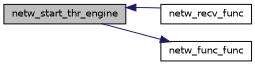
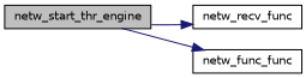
  digraph {
    rankdir=LR
    node [color=black fillcolor=white fontname=Helvetica fontsize=10 shape=record style=filled]
    edge [color=midnightblue fontname=Helvetica fontsize=10 labelfontname=Helvetica labelfontsize=10 style=solid]
    n1 [fillcolor=grey75 fontcolor=black height=0.2 label=netw_start_thr_engine width=0.4]
    n2 [height=0.2 label=netw_recv_func width=0.4]
    n3 [height=0.2 label=netw_func_func width=0.4]
-   n2 -> n1
+   n1 -> n2
    n1 -> n3
  }
